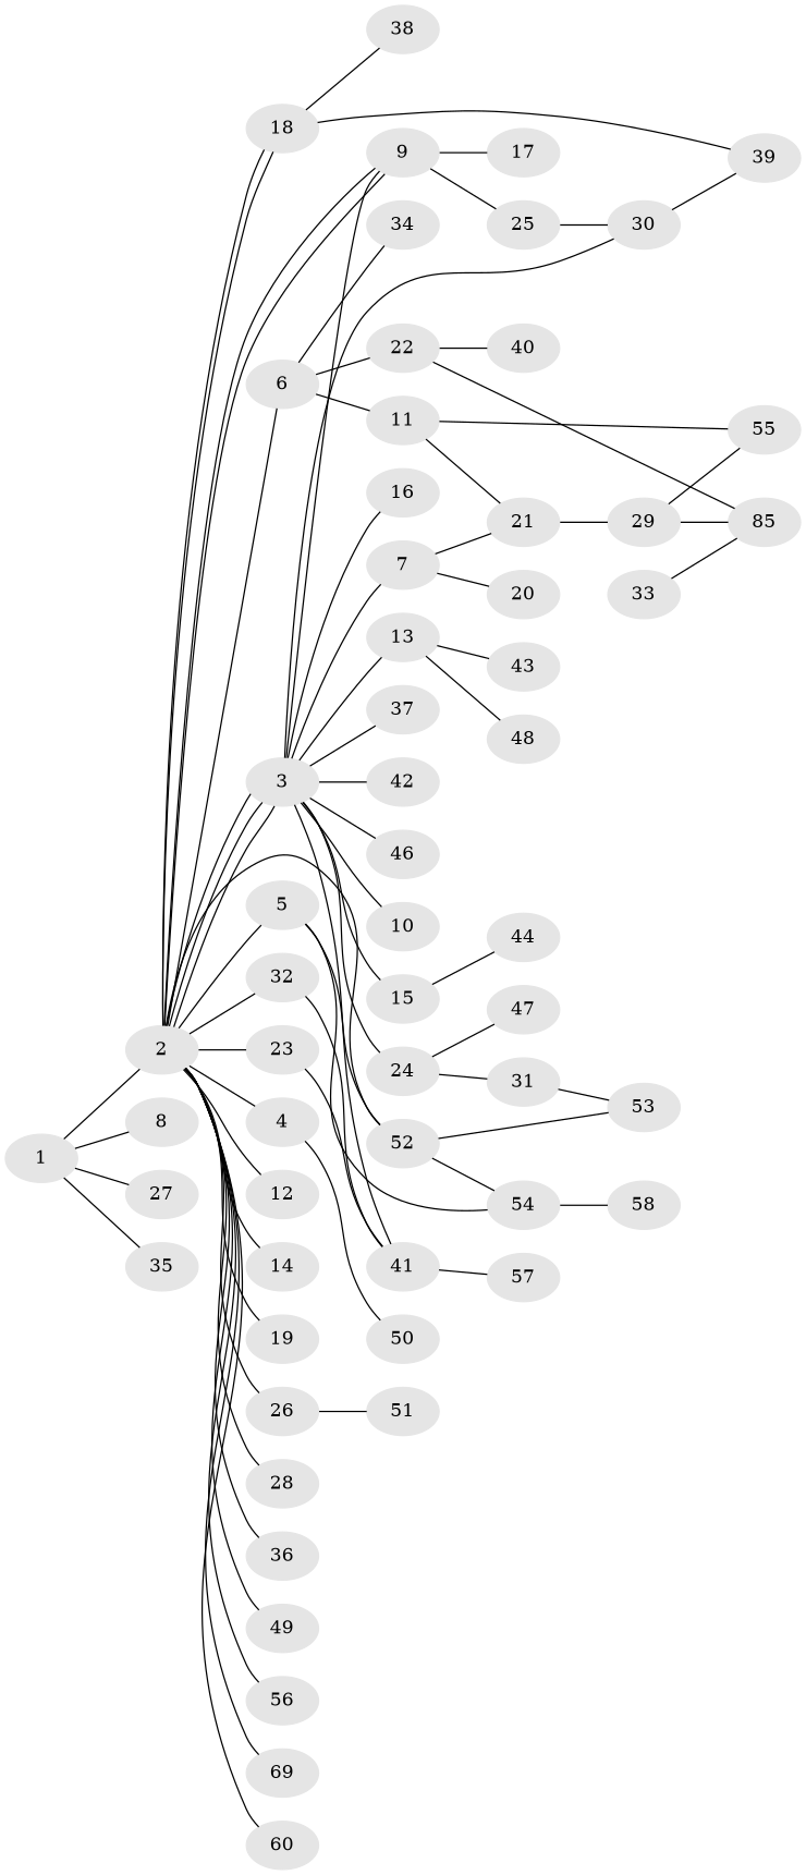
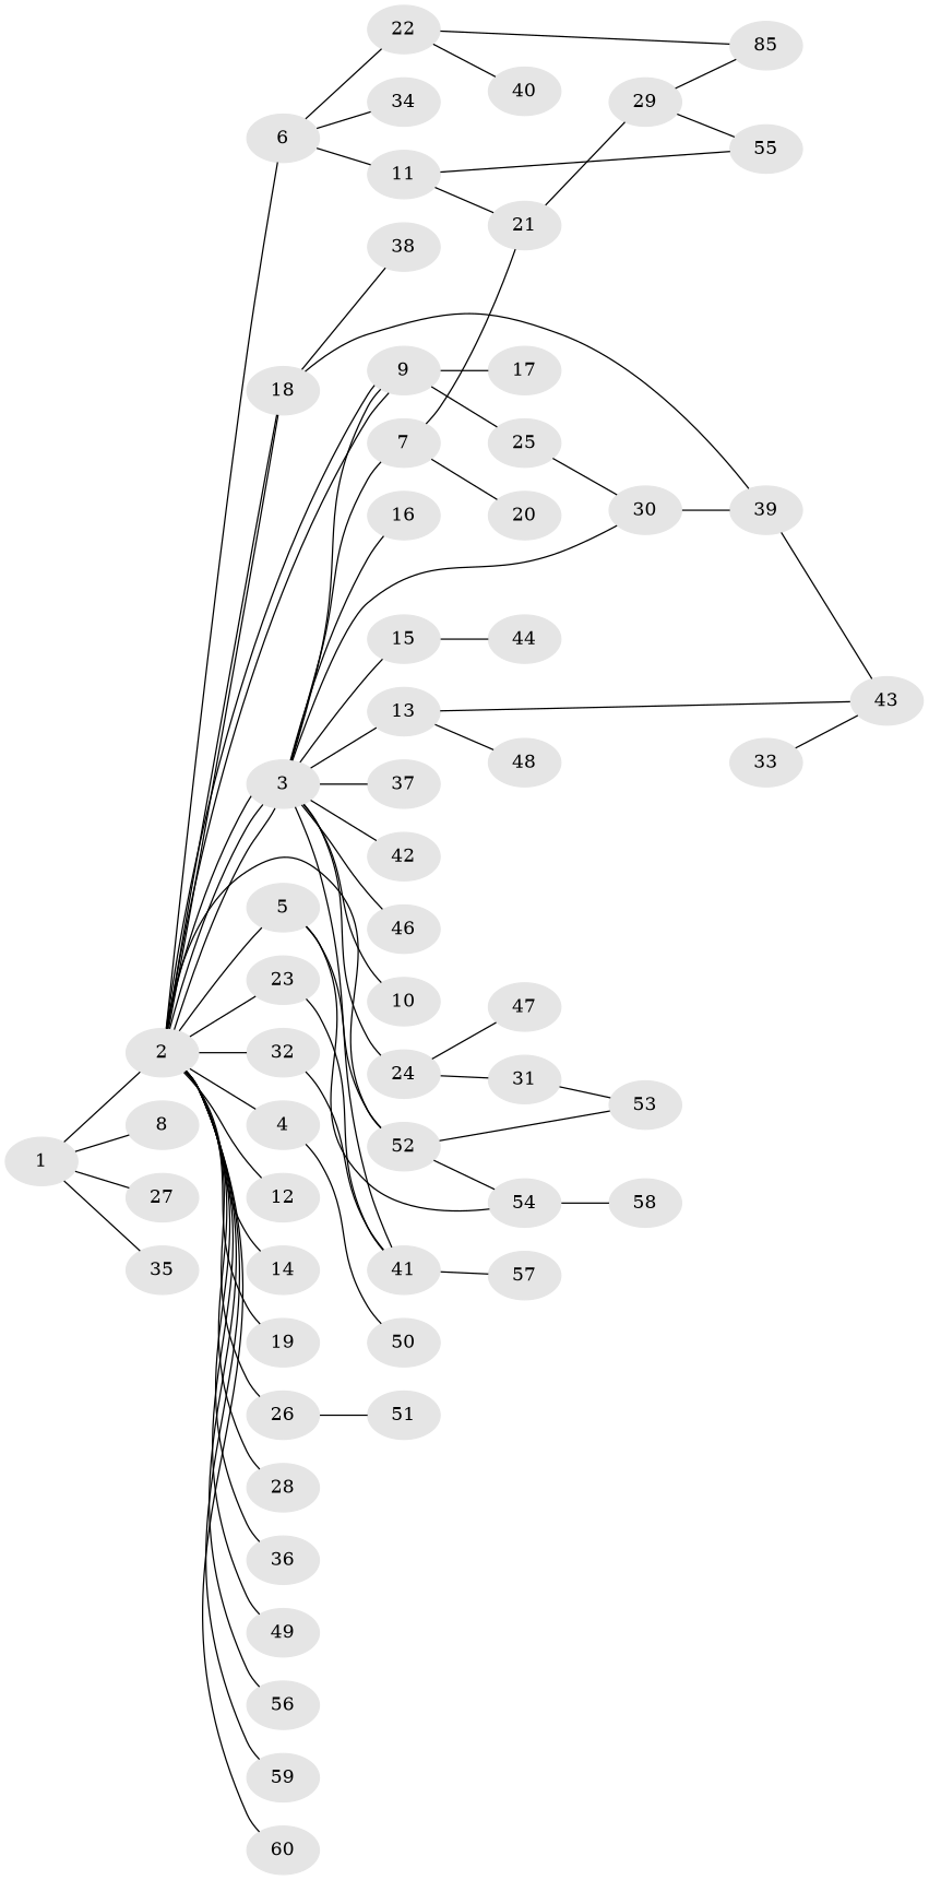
  graph {
    rankdir=LR
    node [color=gray90 style=filled]
    1
    2
    8
    27
    35
    3
    4
    5
    6
    9
    12
    14
    18
    19
    23
    26
    28
    32
    36
    49
    52
    56
-   59 [label=69]
+   59
    60
    7
    10
    13
    15
    16
    24
    30
    37
    41
    42
    46
    50
    54
    11
    22
    34
    17
    25
    38
    39
    51
    53
    20
    21
    43
    48
    44
    31
    47
    57
    58
    55
    40
    n58 [label=85]
    29
    33
    1 -- 2
    1 -- 8
    1 -- 27
    1 -- 35
    2 -- 3
    2 -- 3
    2 -- 3
    2 -- 4
    2 -- 5
    2 -- 6
    2 -- 9
    2 -- 9
    2 -- 12
    2 -- 14
    2 -- 18
    2 -- 18
    2 -- 19
    2 -- 23
    2 -- 26
    2 -- 28
    2 -- 32
    2 -- 36
    2 -- 49
    2 -- 52
    2 -- 56
    2 -- 59
    2 -- 60
    3 -- 9
    3 -- 7
    3 -- 10
    3 -- 13
    3 -- 15
    3 -- 16
    3 -- 24
    3 -- 30
    3 -- 37
    3 -- 41
    3 -- 42
    3 -- 46
    4 -- 50
    5 -- 52
    5 -- 54
    6 -- 11
    6 -- 22
    6 -- 34
    9 -- 17
    9 -- 25
    18 -- 38
    18 -- 39
    23 -- 41
    26 -- 51
    32 -- 41
    52 -- 54
    52 -- 53
    7 -- 20
    7 -- 21
    13 -- 43
    13 -- 48
    15 -- 44
    24 -- 31
    24 -- 47
    30 -- 39
    41 -- 57
    54 -- 58
    11 -- 21
    11 -- 55
    22 -- 40
    22 -- n58
    25 -- 30
+   39 -- 43
    21 -- 29
    31 -- 53
    29 -- 55
    29 -- n58
-   33 -- n58
+   33 -- 43
  }
